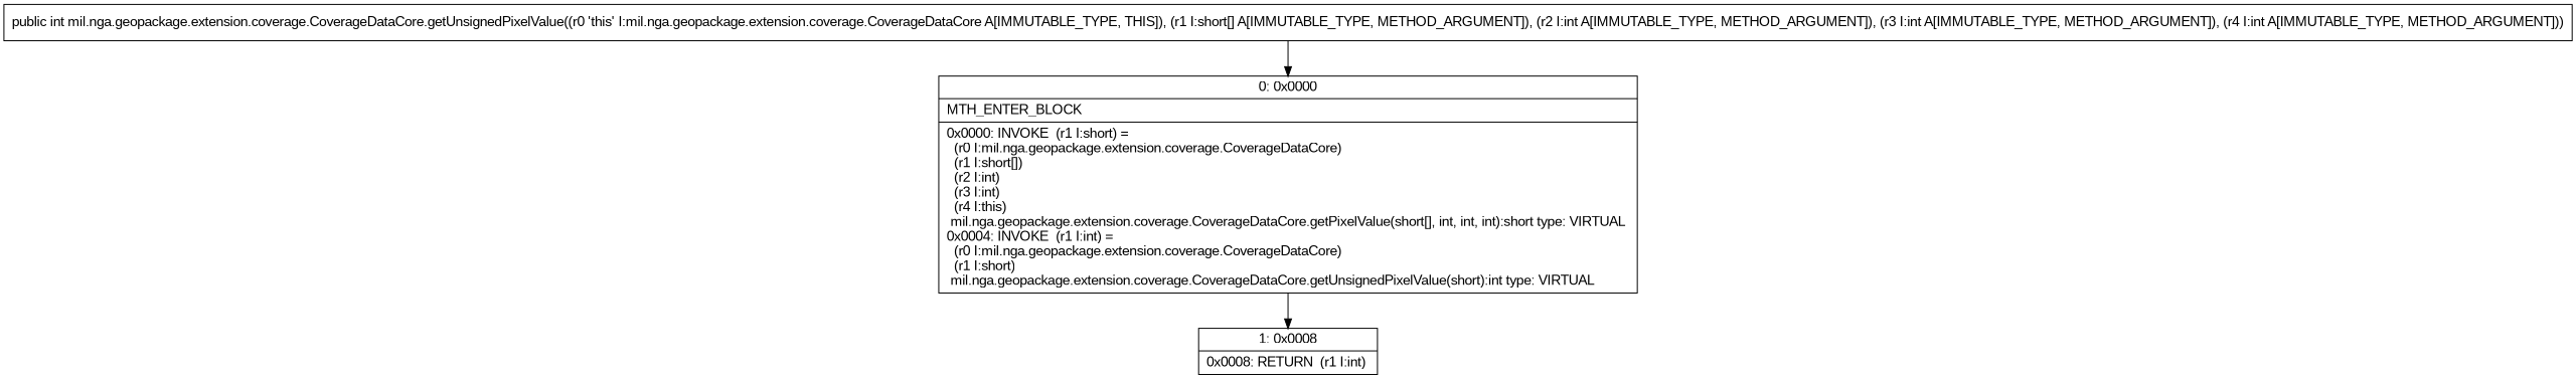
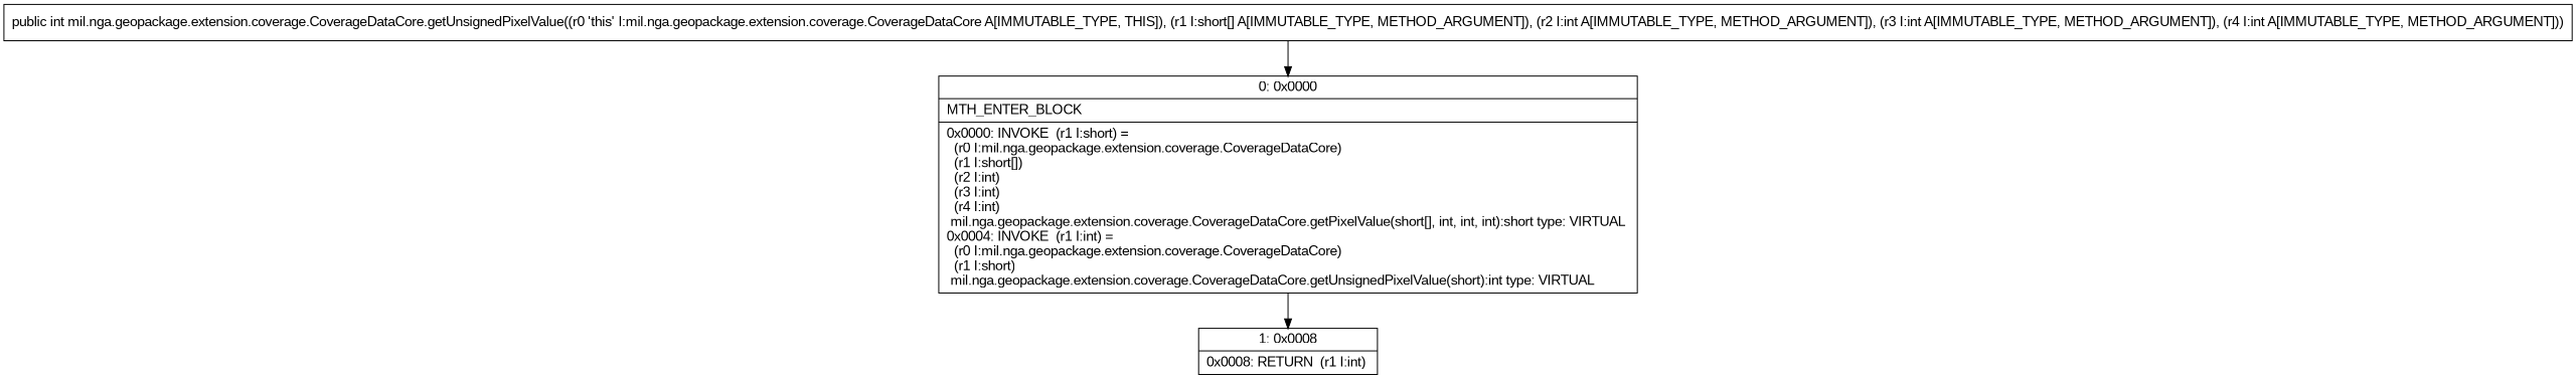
  digraph {
    fontname="Liberation Sans"
    node [shape=record fontname="Liberation Sans"]
    edge [fontname="Liberation Sans"]
-   n1 [label="{0\:\ 0x0000|MTH_ENTER_BLOCK\l|0x0000: INVOKE  (r1 I:short) = \l  (r0 I:mil.nga.geopackage.extension.coverage.CoverageDataCore)\l  (r1 I:short[])\l  (r2 I:int)\l  (r3 I:int)\l  (r4 I:this)\l mil.nga.geopackage.extension.coverage.CoverageDataCore.getPixelValue(short[], int, int, int):short type: VIRTUAL \l0x0004: INVOKE  (r1 I:int) = \l  (r0 I:mil.nga.geopackage.extension.coverage.CoverageDataCore)\l  (r1 I:short)\l mil.nga.geopackage.extension.coverage.CoverageDataCore.getUnsignedPixelValue(short):int type: VIRTUAL \l}"]
+   n1 [label="{0\:\ 0x0000|MTH_ENTER_BLOCK\l|0x0000: INVOKE  (r1 I:short) = \l  (r0 I:mil.nga.geopackage.extension.coverage.CoverageDataCore)\l  (r1 I:short[])\l  (r2 I:int)\l  (r3 I:int)\l  (r4 I:int)\l mil.nga.geopackage.extension.coverage.CoverageDataCore.getPixelValue(short[], int, int, int):short type: VIRTUAL \l0x0004: INVOKE  (r1 I:int) = \l  (r0 I:mil.nga.geopackage.extension.coverage.CoverageDataCore)\l  (r1 I:short)\l mil.nga.geopackage.extension.coverage.CoverageDataCore.getUnsignedPixelValue(short):int type: VIRTUAL \l}"]
    n2 [label="{1\:\ 0x0008|0x0008: RETURN  (r1 I:int) \l}"]
    n3 [label="{public int mil.nga.geopackage.extension.coverage.CoverageDataCore.getUnsignedPixelValue((r0 'this' I:mil.nga.geopackage.extension.coverage.CoverageDataCore A[IMMUTABLE_TYPE, THIS]), (r1 I:short[] A[IMMUTABLE_TYPE, METHOD_ARGUMENT]), (r2 I:int A[IMMUTABLE_TYPE, METHOD_ARGUMENT]), (r3 I:int A[IMMUTABLE_TYPE, METHOD_ARGUMENT]), (r4 I:int A[IMMUTABLE_TYPE, METHOD_ARGUMENT])) }"]
    n1 -> n2
    n3 -> n1
  }
